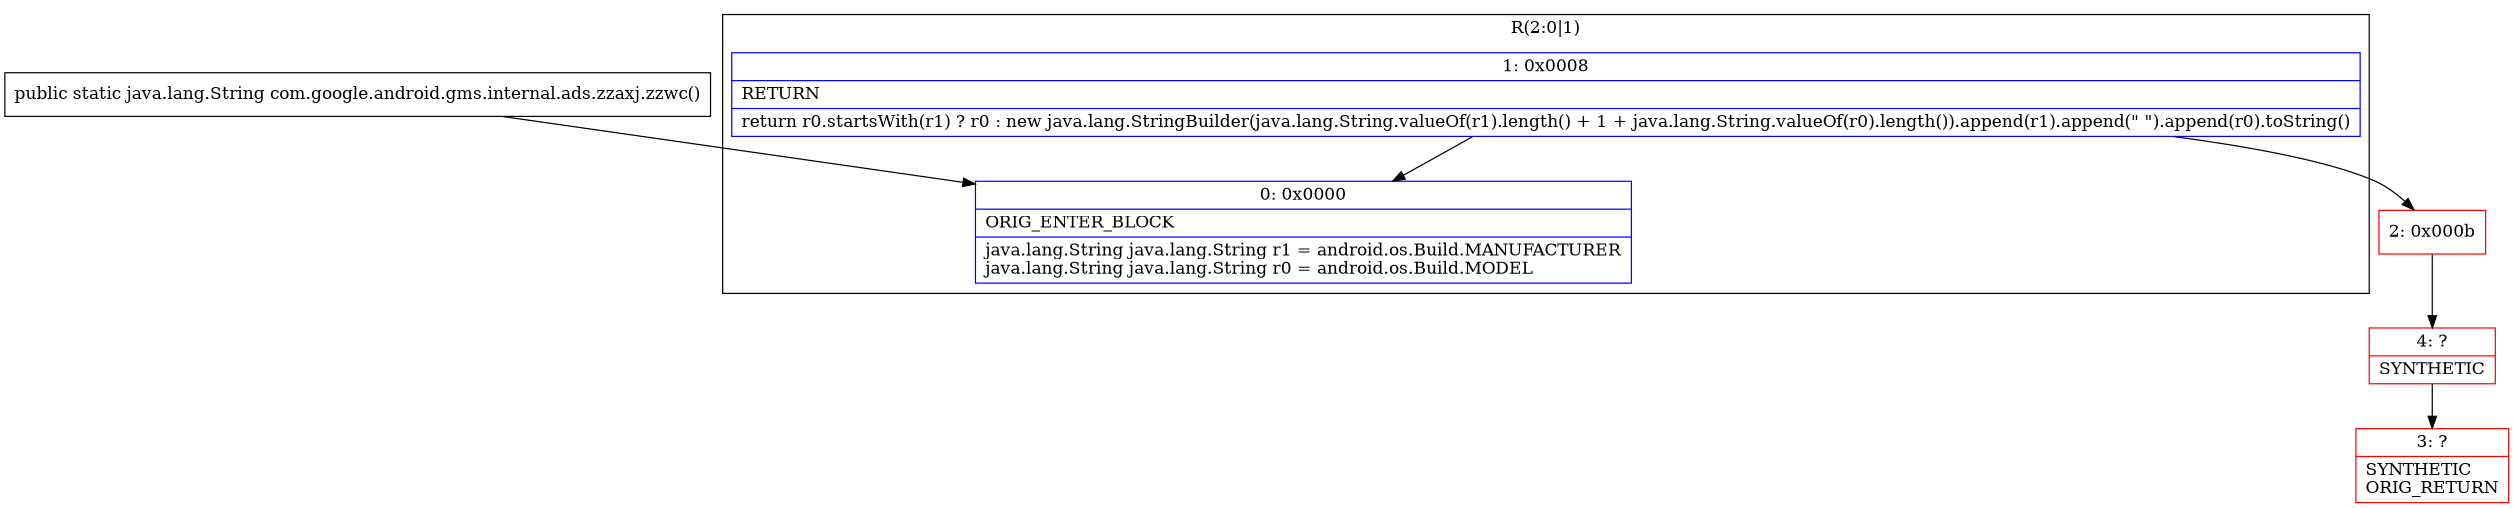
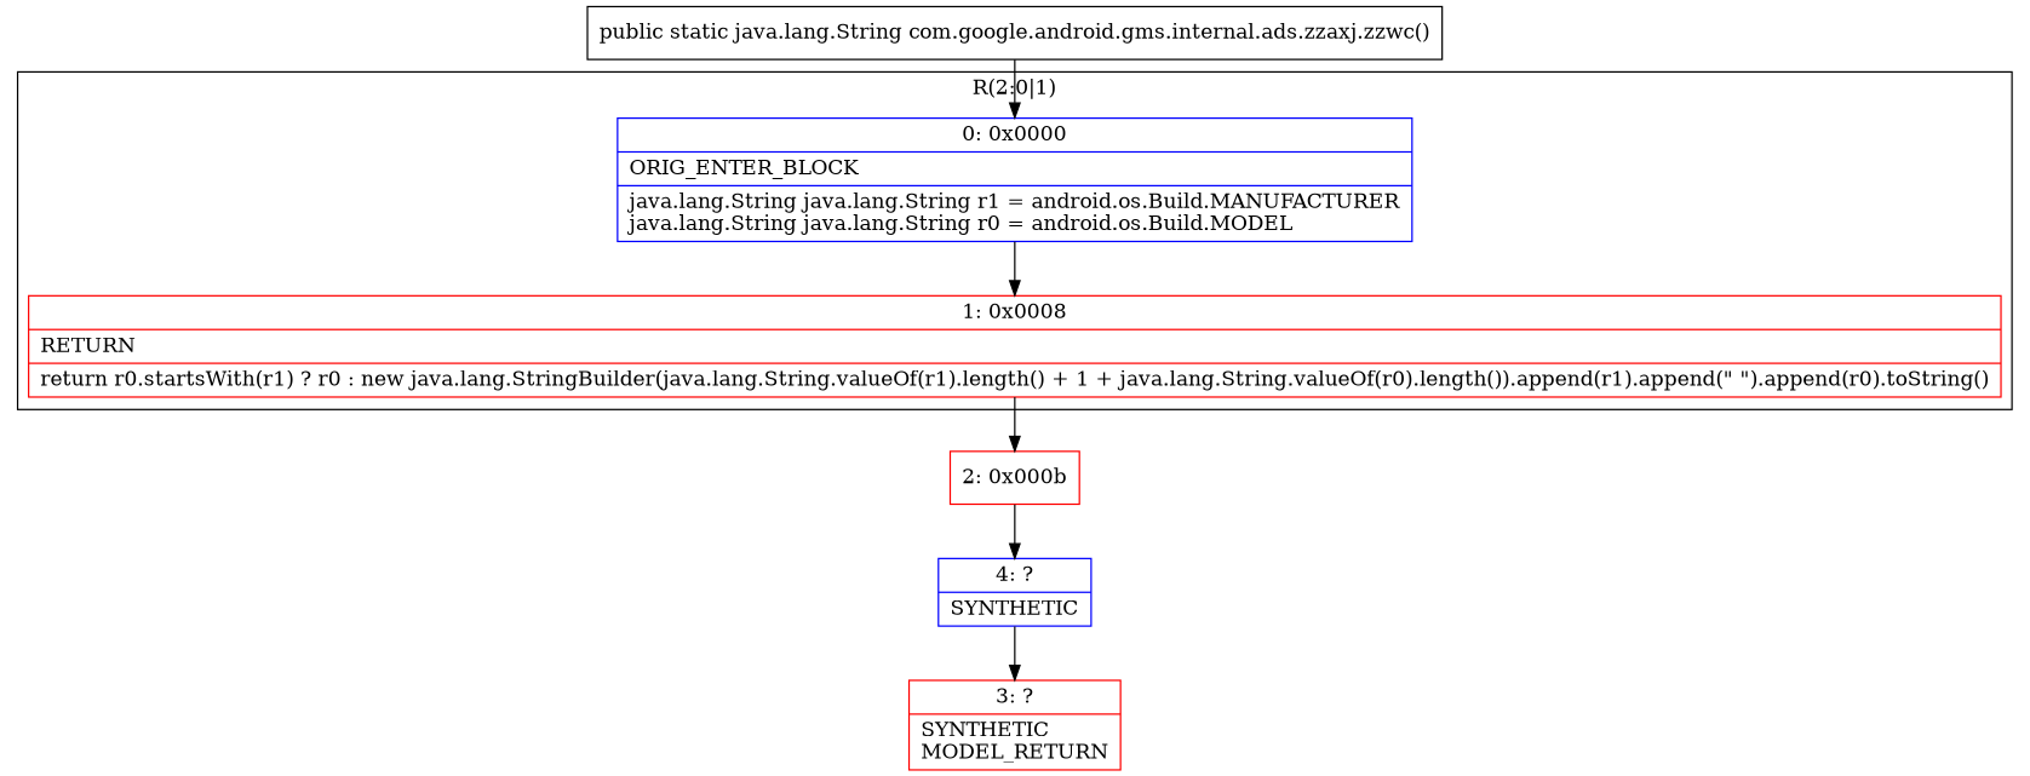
  digraph {
    node [color=red shape=record]
    n1 [color=blue label="{0\:\ 0x0000|ORIG_ENTER_BLOCK\l|java.lang.String java.lang.String r1 = android.os.Build.MANUFACTURER\ljava.lang.String java.lang.String r0 = android.os.Build.MODEL\l}"]
-   n2 [color=blue label="{1\:\ 0x0008|RETURN\l|return r0.startsWith(r1) ? r0 : new java.lang.StringBuilder(java.lang.String.valueOf(r1).length() + 1 + java.lang.String.valueOf(r0).length()).append(r1).append(\" \").append(r0).toString()\l}"]
+   n2 [label="{1\:\ 0x0008|RETURN\l|return r0.startsWith(r1) ? r0 : new java.lang.StringBuilder(java.lang.String.valueOf(r1).length() + 1 + java.lang.String.valueOf(r0).length()).append(r1).append(\" \").append(r0).toString()\l}"]
    n3 [label="{2\:\ 0x000b}"]
-   n4 [label="{4\:\ ?|SYNTHETIC\l}"]
-   n5 [label="{3\:\ ?|SYNTHETIC\lORIG_RETURN\l}"]
+   n4 [color=blue label="{4\:\ ?|SYNTHETIC\l}"]
+   n5 [label="{3\:\ ?|SYNTHETIC\lMODEL_RETURN\l}"]
    n6 [label="{public static java.lang.String com.google.android.gms.internal.ads.zzaxj.zzwc() }" color=""]
    subgraph cluster_1 {
      label="R(2:0|1)"
      n1
      n2
    }
-   n2 -> n1
+   n1 -> n2
    n2 -> n3
    n3 -> n4
    n4 -> n5
    n6 -> n1
  }
